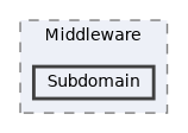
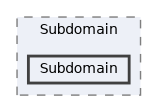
  digraph {
    compound=true
    rankdir=LR
    n1 [color=grey25 fillcolor="#edf0f7" fontname=Helvetica fontsize=10 height=0.2 label=Subdomain shape=box style="filled,bold" width=0.4]
    subgraph cluster_1 {
      bgcolor="#edf0f7"
      fontname=Helvetica
      fontsize=10
-     label=Middleware
+     label=Subdomain
      pencolor=grey50
      style="filled,dashed"
      n1
    }
  }
